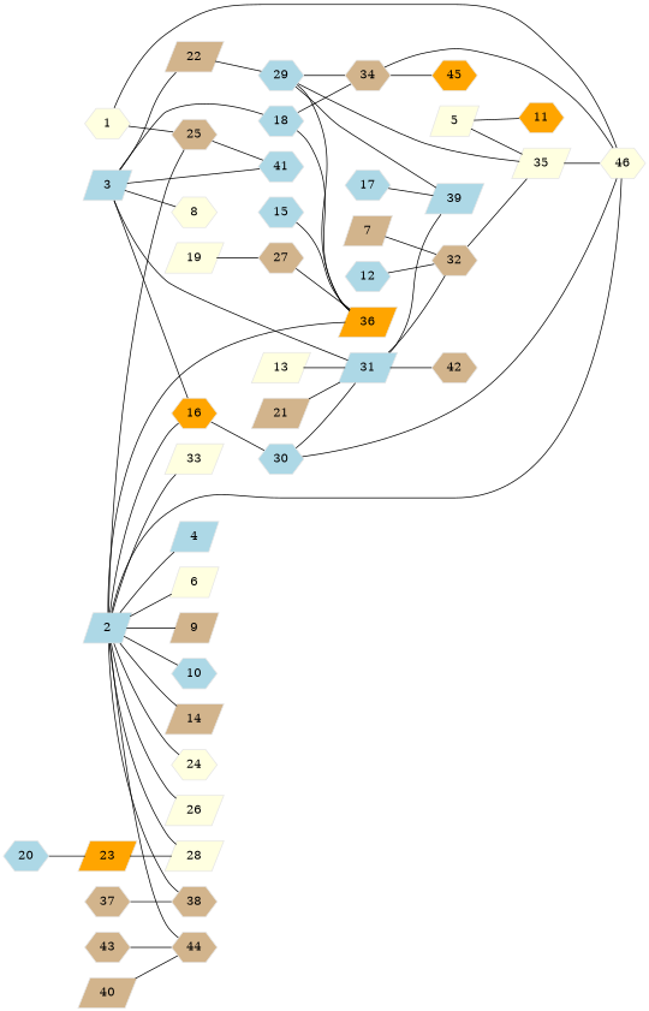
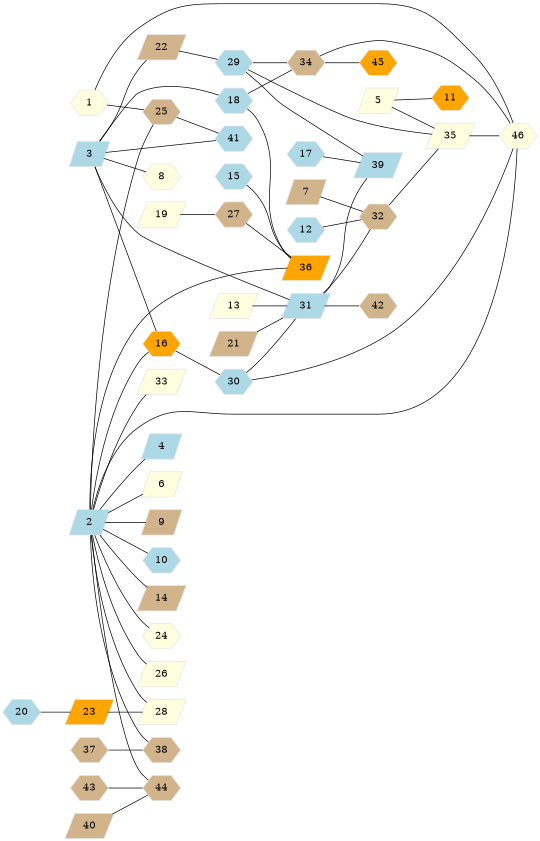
  graph {
    rankdir=LR
    node [color=gray90 fillcolor=tan shape=hexagon style=filled]
    edge [weight=1.0]
    1 [fillcolor=lightyellow]
    25
    46 [fillcolor=lightyellow]
    41 [fillcolor=lightblue]
    2 [fillcolor=lightblue shape=parallelogram]
    4 [fillcolor=lightblue shape=parallelogram]
    6 [fillcolor=lightyellow shape=parallelogram]
    9 [shape=parallelogram]
    10 [fillcolor=lightblue]
    14 [shape=parallelogram]
    16 [fillcolor=orange]
    24 [fillcolor=lightyellow]
    26 [fillcolor=lightyellow shape=parallelogram]
    28 [fillcolor=lightyellow shape=parallelogram]
    33 [fillcolor=lightyellow shape=parallelogram]
    36 [fillcolor=orange shape=parallelogram]
    38
    44
    30 [fillcolor=lightblue]
    3 [fillcolor=lightblue shape=parallelogram]
    8 [fillcolor=lightyellow]
    18 [fillcolor=lightblue]
    31 [fillcolor=lightblue shape=parallelogram]
    22 [shape=parallelogram]
    34
    32
    39 [fillcolor=lightblue shape=parallelogram]
    42
    5 [fillcolor=lightyellow shape=parallelogram]
    11 [fillcolor=orange]
    35 [fillcolor=lightyellow shape=parallelogram]
    7 [shape=parallelogram]
    12 [fillcolor=lightblue]
    13 [fillcolor=lightyellow shape=parallelogram]
    15 [fillcolor=lightblue]
    17 [fillcolor=lightblue]
    45 [fillcolor=orange]
    19 [fillcolor=lightyellow shape=parallelogram]
    27
    20 [fillcolor=lightblue]
    23 [fillcolor=orange shape=parallelogram]
    21 [shape=parallelogram]
    29 [fillcolor=lightblue]
    37
    40 [shape=parallelogram]
    43
    1 -- 25
    1 -- 46
    25 -- 41
    2 -- 25
    2 -- 46
    2 -- 4
    2 -- 6
    2 -- 9
    2 -- 10
    2 -- 14
    2 -- 16
    2 -- 24
    2 -- 26
    2 -- 28
    2 -- 33
    2 -- 36
    2 -- 38
    2 -- 44
    16 -- 30
    30 -- 46
    30 -- 31
    3 -- 41
    3 -- 16
    3 -- 8
    3 -- 18
    3 -- 31
    3 -- 22
    18 -- 36
    18 -- 34
    31 -- 32
    31 -- 39
    31 -- 42
    22 -- 29
    34 -- 46
    34 -- 45
    32 -- 35
    5 -- 11
    5 -- 35
    35 -- 46
    7 -- 32
    12 -- 32
    13 -- 31
    15 -- 36
    17 -- 39
    19 -- 27
    27 -- 36
    20 -- 23
    23 -- 28
    21 -- 31
-   29 -- 36
    29 -- 34
    29 -- 39
    29 -- 35
    37 -- 38
    40 -- 44
    43 -- 44
  }
